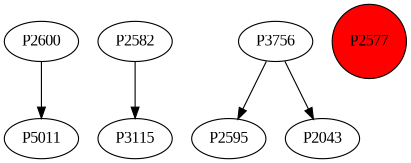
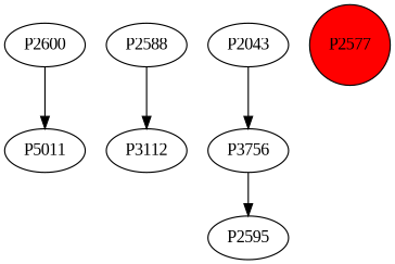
  digraph {
    fontname="Liberation Serif"
    node [fontname="Liberation Serif"]
    edge [fontname="Liberation Serif"]
    P2600
    P5011
-   P2588 [label=P2582]
-   P3112 [label=P3115]
+   P2588
+   P3112
    P3756
    P2595
    P2043
    P2577 [fillcolor=red shape=circle style=filled]
    P2600 -> P5011
    P2588 -> P3112
    P3756 -> P2595
-   P3756 -> P2043
+   P2043 -> P3756
  }
